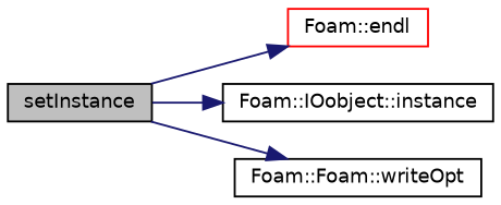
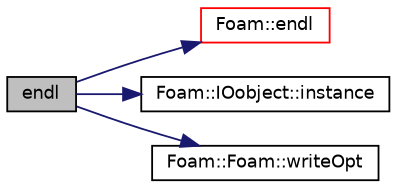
  digraph {
    rankdir=LR
    node [color=black fontname=Helvetica fontsize=10 shape=record]
    edge [color=midnightblue fontname=Helvetica fontsize=10 labelfontname=Helvetica labelfontsize=10 style=solid]
-   n1 [fillcolor=grey75 fontcolor=black height=0.2 label=setInstance style=filled width=0.4]
+   n1 [fillcolor=grey75 fontcolor=black height=0.2 label=endl style=filled width=0.4]
    n2 [color=red height=0.2 label="Foam::endl" width=0.4]
    n3 [height=0.2 label="Foam::IOobject::instance" width=0.4]
    n4 [height=0.2 label="Foam::Foam::writeOpt" width=0.4]
    n1 -> n2
    n1 -> n3
    n1 -> n4
  }
